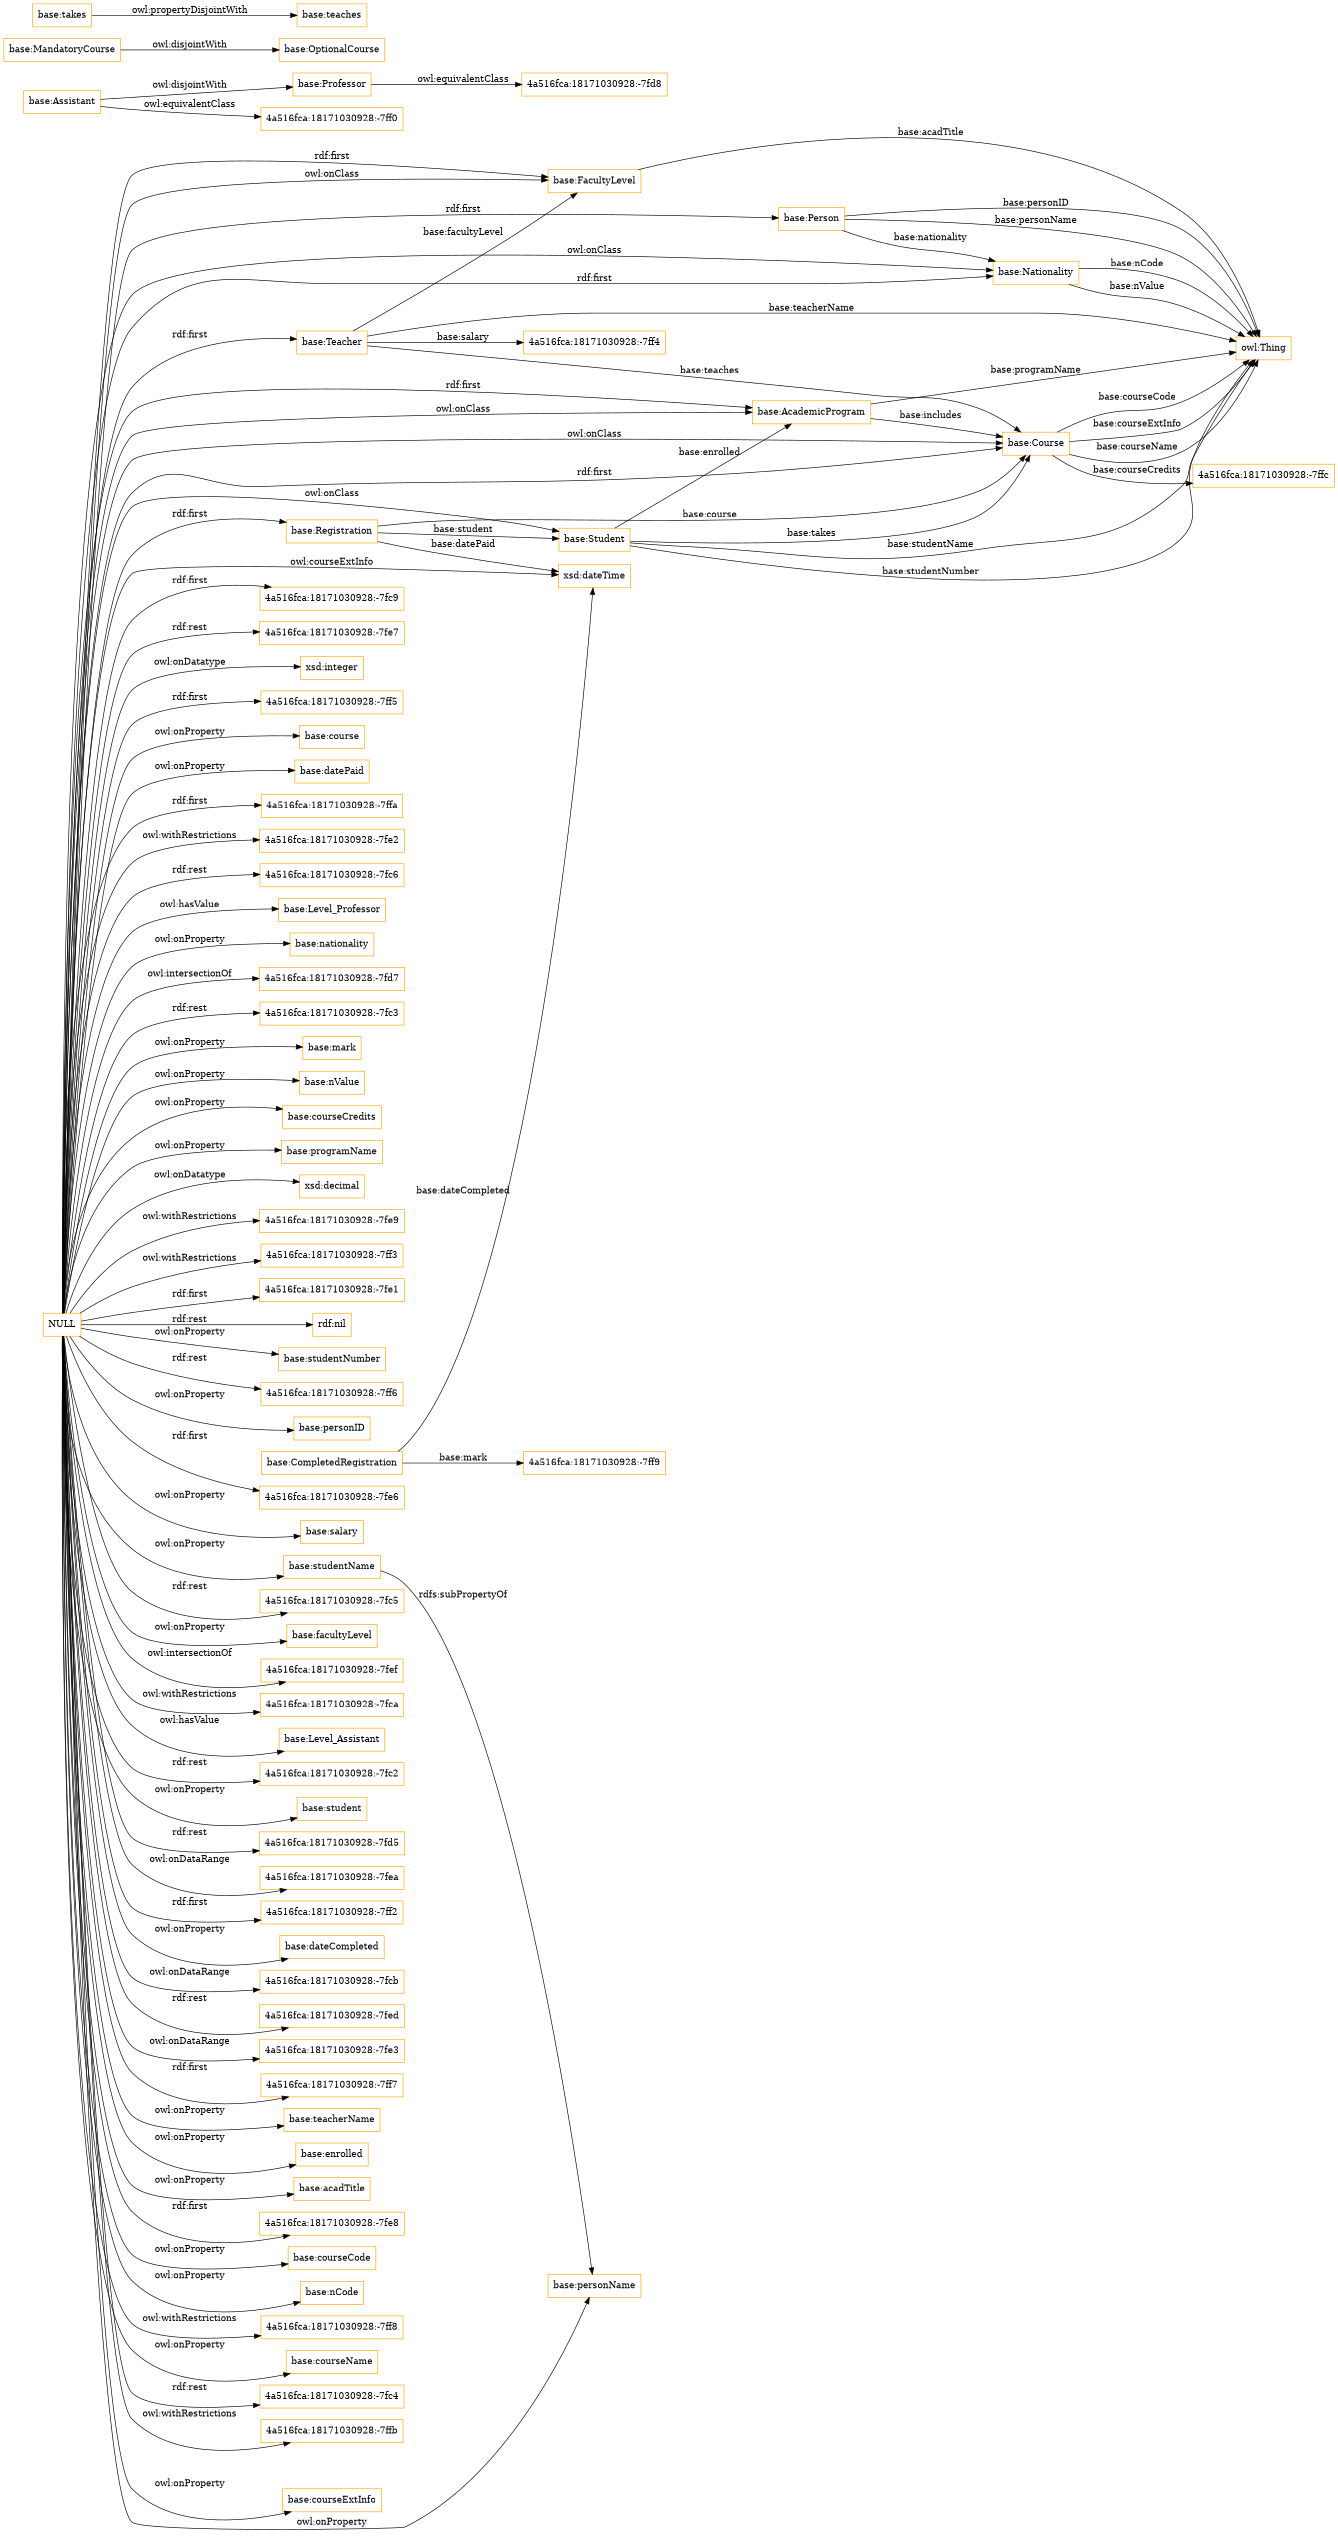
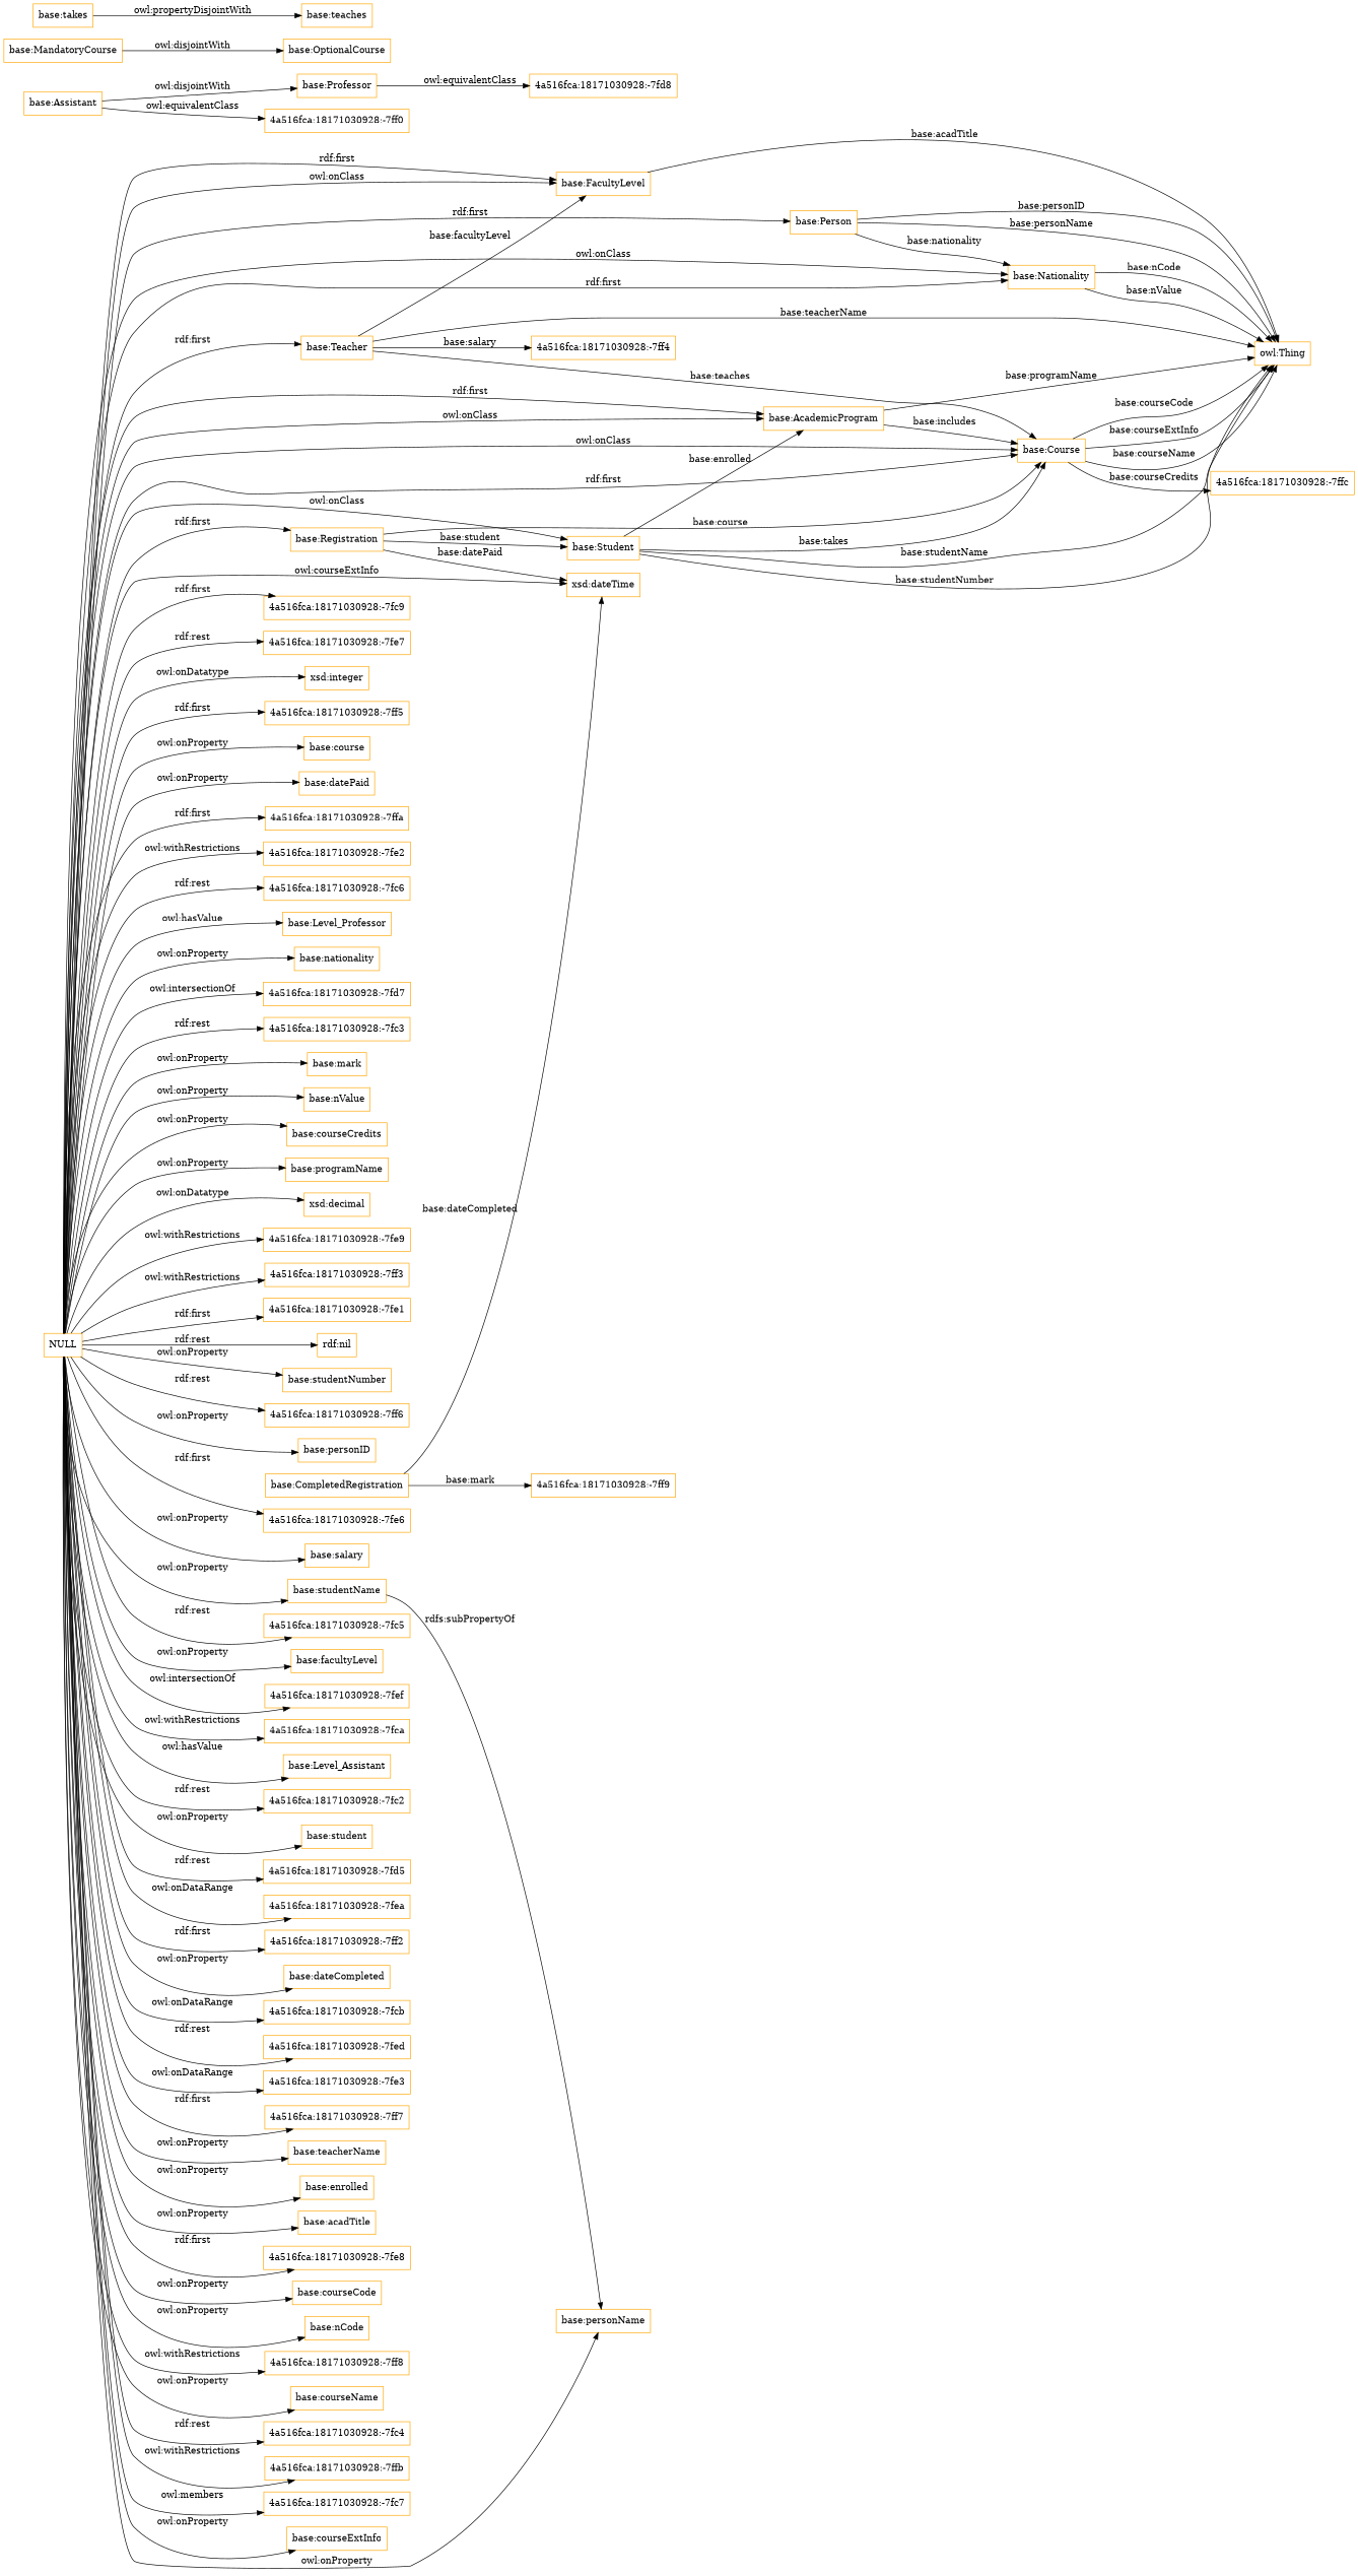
  digraph {
    rankdir=LR
    node [color=orange shape=rectangle]
    "base:Person"
    "owl:Thing"
    "base:Nationality"
    "base:Assistant"
    "base:Professor"
    "4a516fca:18171030928:-7ff0"
    "4a516fca:18171030928:-7fd8"
    "base:AcademicProgram"
    "base:Course"
    "4a516fca:18171030928:-7ffc"
    "base:Teacher"
    "base:FacultyLevel"
    "4a516fca:18171030928:-7ff4"
    "base:CompletedRegistration"
    "xsd:dateTime"
    "4a516fca:18171030928:-7ff9"
    "base:Registration"
    "base:Student"
    "base:MandatoryCourse"
    "base:OptionalCourse"
    NULL
    "4a516fca:18171030928:-7fc9"
    "4a516fca:18171030928:-7fe7"
    "xsd:integer"
    "4a516fca:18171030928:-7ff5"
    "base:course"
    "base:datePaid"
    "4a516fca:18171030928:-7ffa"
    "4a516fca:18171030928:-7fe2"
    "4a516fca:18171030928:-7fc6"
    "base:Level_Professor"
    "base:nationality"
    "4a516fca:18171030928:-7fd7"
    "4a516fca:18171030928:-7fc3"
    "base:mark"
    "base:nValue"
    "base:courseCredits"
    "base:programName"
    "xsd:decimal"
    "4a516fca:18171030928:-7fe9"
    "4a516fca:18171030928:-7ff3"
    "4a516fca:18171030928:-7fe1"
    "rdf:nil"
    "base:studentNumber"
    "4a516fca:18171030928:-7ff6"
    "base:personID"
    "base:personName"
    "4a516fca:18171030928:-7fe6"
    "base:salary"
    "base:studentName"
    "4a516fca:18171030928:-7fc5"
    "base:facultyLevel"
    "4a516fca:18171030928:-7fef"
    "4a516fca:18171030928:-7fca"
    "base:Level_Assistant"
    "4a516fca:18171030928:-7fc2"
    "base:student"
    "4a516fca:18171030928:-7fd5"
    "4a516fca:18171030928:-7fea"
    "4a516fca:18171030928:-7ff2"
    "base:dateCompleted"
    "4a516fca:18171030928:-7fcb"
    "4a516fca:18171030928:-7fed"
    "4a516fca:18171030928:-7fe3"
    "4a516fca:18171030928:-7ff7"
    "base:teacherName"
    "base:enrolled"
    "base:acadTitle"
    "4a516fca:18171030928:-7fe8"
    "base:courseCode"
    "base:nCode"
    "4a516fca:18171030928:-7ff8"
    "base:courseName"
    "4a516fca:18171030928:-7fc4"
    "4a516fca:18171030928:-7ffb"
+   "4a516fca:18171030928:-7fc7"
    "base:courseExtInfo"
    "base:takes"
    "base:teaches"
    "base:Person" -> "owl:Thing" [label="base:personID"]
    "base:Person" -> "owl:Thing" [label="base:personName"]
    "base:Person" -> "base:Nationality" [label="base:nationality"]
    "base:Nationality" -> "owl:Thing" [label="base:nValue"]
    "base:Nationality" -> "owl:Thing" [label="base:nCode"]
    "base:Assistant" -> "base:Professor" [label="owl:disjointWith"]
    "base:Assistant" -> "4a516fca:18171030928:-7ff0" [label="owl:equivalentClass"]
    "base:Professor" -> "4a516fca:18171030928:-7fd8" [label="owl:equivalentClass"]
    "base:AcademicProgram" -> "owl:Thing" [label="base:programName"]
    "base:AcademicProgram" -> "base:Course" [label="base:includes"]
    "base:Course" -> "owl:Thing" [label="base:courseCode"]
    "base:Course" -> "owl:Thing" [label="base:courseExtInfo"]
    "base:Course" -> "owl:Thing" [label="base:courseName"]
    "base:Course" -> "4a516fca:18171030928:-7ffc" [label="base:courseCredits"]
    "base:Teacher" -> "owl:Thing" [label="base:teacherName"]
    "base:Teacher" -> "base:Course" [label="base:teaches"]
    "base:Teacher" -> "base:FacultyLevel" [label="base:facultyLevel"]
    "base:Teacher" -> "4a516fca:18171030928:-7ff4" [label="base:salary"]
    "base:FacultyLevel" -> "owl:Thing" [label="base:acadTitle"]
    "base:CompletedRegistration" -> "xsd:dateTime" [label="base:dateCompleted"]
    "base:CompletedRegistration" -> "4a516fca:18171030928:-7ff9" [label="base:mark"]
    "base:Registration" -> "base:Course" [label="base:course"]
    "base:Registration" -> "xsd:dateTime" [label="base:datePaid"]
    "base:Registration" -> "base:Student" [label="base:student"]
    "base:Student" -> "owl:Thing" [label="base:studentName"]
    "base:Student" -> "owl:Thing" [label="base:studentNumber"]
    "base:Student" -> "base:AcademicProgram" [label="base:enrolled"]
    "base:Student" -> "base:Course" [label="base:takes"]
    "base:MandatoryCourse" -> "base:OptionalCourse" [label="owl:disjointWith"]
    NULL -> "base:Person" [label="rdf:first"]
    NULL -> "base:Nationality" [label="rdf:first"]
    NULL -> "base:Nationality" [label="owl:onClass"]
    NULL -> "base:AcademicProgram" [label="rdf:first"]
    NULL -> "base:AcademicProgram" [label="owl:onClass"]
    NULL -> "base:Course" [label="owl:onClass"]
    NULL -> "base:Course" [label="rdf:first"]
    NULL -> "base:Teacher" [label="rdf:first"]
    NULL -> "base:FacultyLevel" [label="rdf:first"]
    NULL -> "base:FacultyLevel" [label="owl:onClass"]
    NULL -> "xsd:dateTime" [label="owl:courseExtInfo"]
    NULL -> "base:Registration" [label="rdf:first"]
    NULL -> "base:Student" [label="owl:onClass"]
    NULL -> "4a516fca:18171030928:-7fc9" [label="rdf:first"]
    NULL -> "4a516fca:18171030928:-7fe7" [label="rdf:rest"]
    NULL -> "xsd:integer" [label="owl:onDatatype"]
    NULL -> "4a516fca:18171030928:-7ff5" [label="rdf:first"]
    NULL -> "base:course" [label="owl:onProperty"]
    NULL -> "base:datePaid" [label="owl:onProperty"]
    NULL -> "4a516fca:18171030928:-7ffa" [label="rdf:first"]
    NULL -> "4a516fca:18171030928:-7fe2" [label="owl:withRestrictions"]
    NULL -> "4a516fca:18171030928:-7fc6" [label="rdf:rest"]
    NULL -> "base:Level_Professor" [label="owl:hasValue"]
    NULL -> "base:nationality" [label="owl:onProperty"]
    NULL -> "4a516fca:18171030928:-7fd7" [label="owl:intersectionOf"]
    NULL -> "4a516fca:18171030928:-7fc3" [label="rdf:rest"]
    NULL -> "base:mark" [label="owl:onProperty"]
    NULL -> "base:nValue" [label="owl:onProperty"]
    NULL -> "base:courseCredits" [label="owl:onProperty"]
    NULL -> "base:programName" [label="owl:onProperty"]
    NULL -> "xsd:decimal" [label="owl:onDatatype"]
    NULL -> "4a516fca:18171030928:-7fe9" [label="owl:withRestrictions"]
    NULL -> "4a516fca:18171030928:-7ff3" [label="owl:withRestrictions"]
    NULL -> "4a516fca:18171030928:-7fe1" [label="rdf:first"]
    NULL -> "rdf:nil" [label="rdf:rest"]
    NULL -> "base:studentNumber" [label="owl:onProperty"]
    NULL -> "4a516fca:18171030928:-7ff6" [label="rdf:rest"]
    NULL -> "base:personID" [label="owl:onProperty"]
    NULL -> "base:personName" [label="owl:onProperty"]
    NULL -> "4a516fca:18171030928:-7fe6" [label="rdf:first"]
    NULL -> "base:salary" [label="owl:onProperty"]
    NULL -> "base:studentName" [label="owl:onProperty"]
    NULL -> "4a516fca:18171030928:-7fc5" [label="rdf:rest"]
    NULL -> "base:facultyLevel" [label="owl:onProperty"]
    NULL -> "4a516fca:18171030928:-7fef" [label="owl:intersectionOf"]
    NULL -> "4a516fca:18171030928:-7fca" [label="owl:withRestrictions"]
    NULL -> "base:Level_Assistant" [label="owl:hasValue"]
    NULL -> "4a516fca:18171030928:-7fc2" [label="rdf:rest"]
    NULL -> "base:student" [label="owl:onProperty"]
    NULL -> "4a516fca:18171030928:-7fd5" [label="rdf:rest"]
    NULL -> "4a516fca:18171030928:-7fea" [label="owl:onDataRange"]
    NULL -> "4a516fca:18171030928:-7ff2" [label="rdf:first"]
    NULL -> "base:dateCompleted" [label="owl:onProperty"]
    NULL -> "4a516fca:18171030928:-7fcb" [label="owl:onDataRange"]
    NULL -> "4a516fca:18171030928:-7fed" [label="rdf:rest"]
    NULL -> "4a516fca:18171030928:-7fe3" [label="owl:onDataRange"]
    NULL -> "4a516fca:18171030928:-7ff7" [label="rdf:first"]
    NULL -> "base:teacherName" [label="owl:onProperty"]
    NULL -> "base:enrolled" [label="owl:onProperty"]
    NULL -> "base:acadTitle" [label="owl:onProperty"]
    NULL -> "4a516fca:18171030928:-7fe8" [label="rdf:first"]
    NULL -> "base:courseCode" [label="owl:onProperty"]
    NULL -> "base:nCode" [label="owl:onProperty"]
    NULL -> "4a516fca:18171030928:-7ff8" [label="owl:withRestrictions"]
    NULL -> "base:courseName" [label="owl:onProperty"]
    NULL -> "4a516fca:18171030928:-7fc4" [label="rdf:rest"]
    NULL -> "4a516fca:18171030928:-7ffb" [label="owl:withRestrictions"]
+   NULL -> "4a516fca:18171030928:-7fc7" [label="owl:members"]
    NULL -> "base:courseExtInfo" [label="owl:onProperty"]
    "base:studentName" -> "base:personName" [label="rdfs:subPropertyOf"]
    "base:takes" -> "base:teaches" [label="owl:propertyDisjointWith"]
  }
